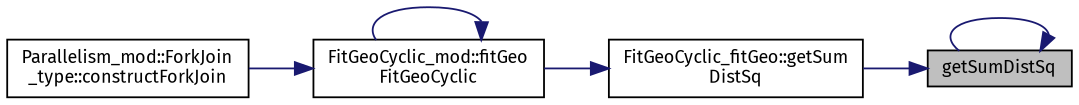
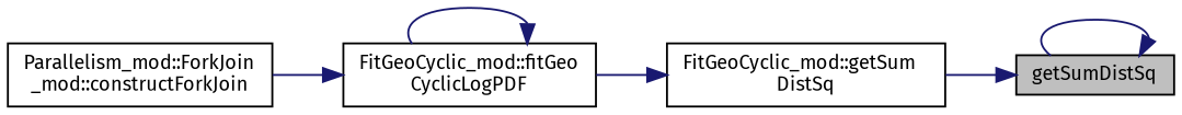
  digraph {
    fontname="Fira Sans"
    rankdir=RL
    node [color=black fillcolor=white fontname="Fira Sans" fontsize=10 shape=record style=filled]
    edge [color=midnightblue dir=back fontname="Fira Sans" fontsize=10 labelfontname=Helvetica labelfontsize=10 style=solid]
    n1 [fillcolor=grey75 fontcolor=black height=0.2 label=getSumDistSq width=0.4]
-   n2 [height=0.2 label="FitGeoCyclic_fitGeo::getSum\lDistSq" width=0.4]
-   n3 [height=0.2 label="FitGeoCyclic_mod::fitGeo\lFitGeoCyclic" width=0.4]
-   n4 [height=0.2 label="Parallelism_mod::ForkJoin\l_type::constructForkJoin" width=0.4]
+   n2 [height=0.2 label="FitGeoCyclic_mod::getSum\lDistSq" width=0.4]
+   n3 [height=0.2 label="FitGeoCyclic_mod::fitGeo\lCyclicLogPDF" width=0.4]
+   n4 [height=0.2 label="Parallelism_mod::ForkJoin\l_mod::constructForkJoin" width=0.4]
    n1 -> n1
    n1 -> n2
    n2 -> n3
    n3 -> n3
    n3 -> n4
  }
